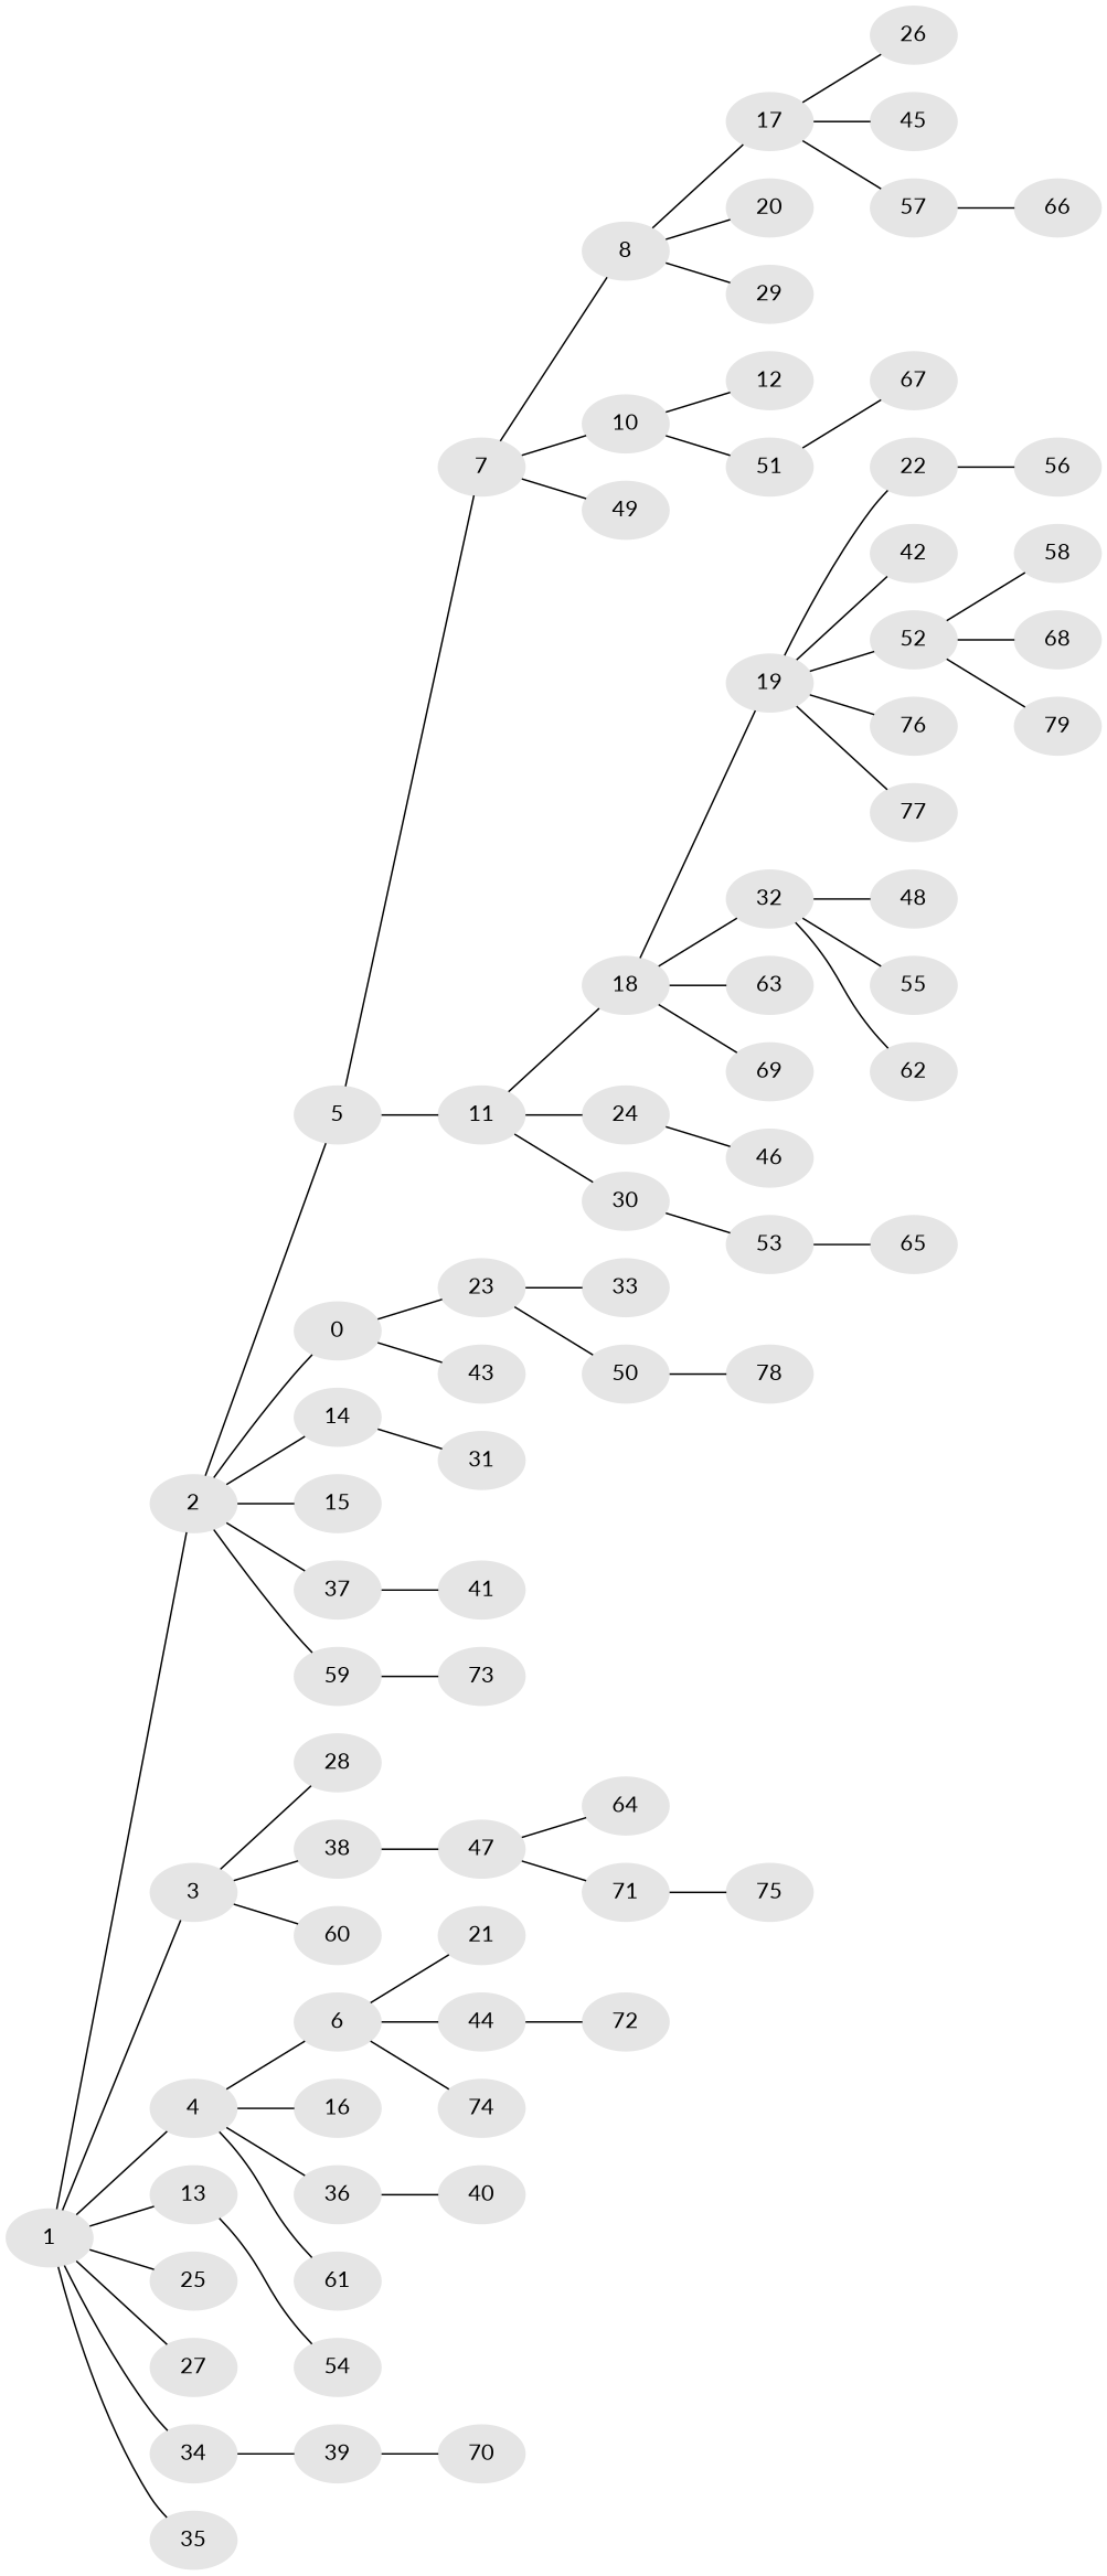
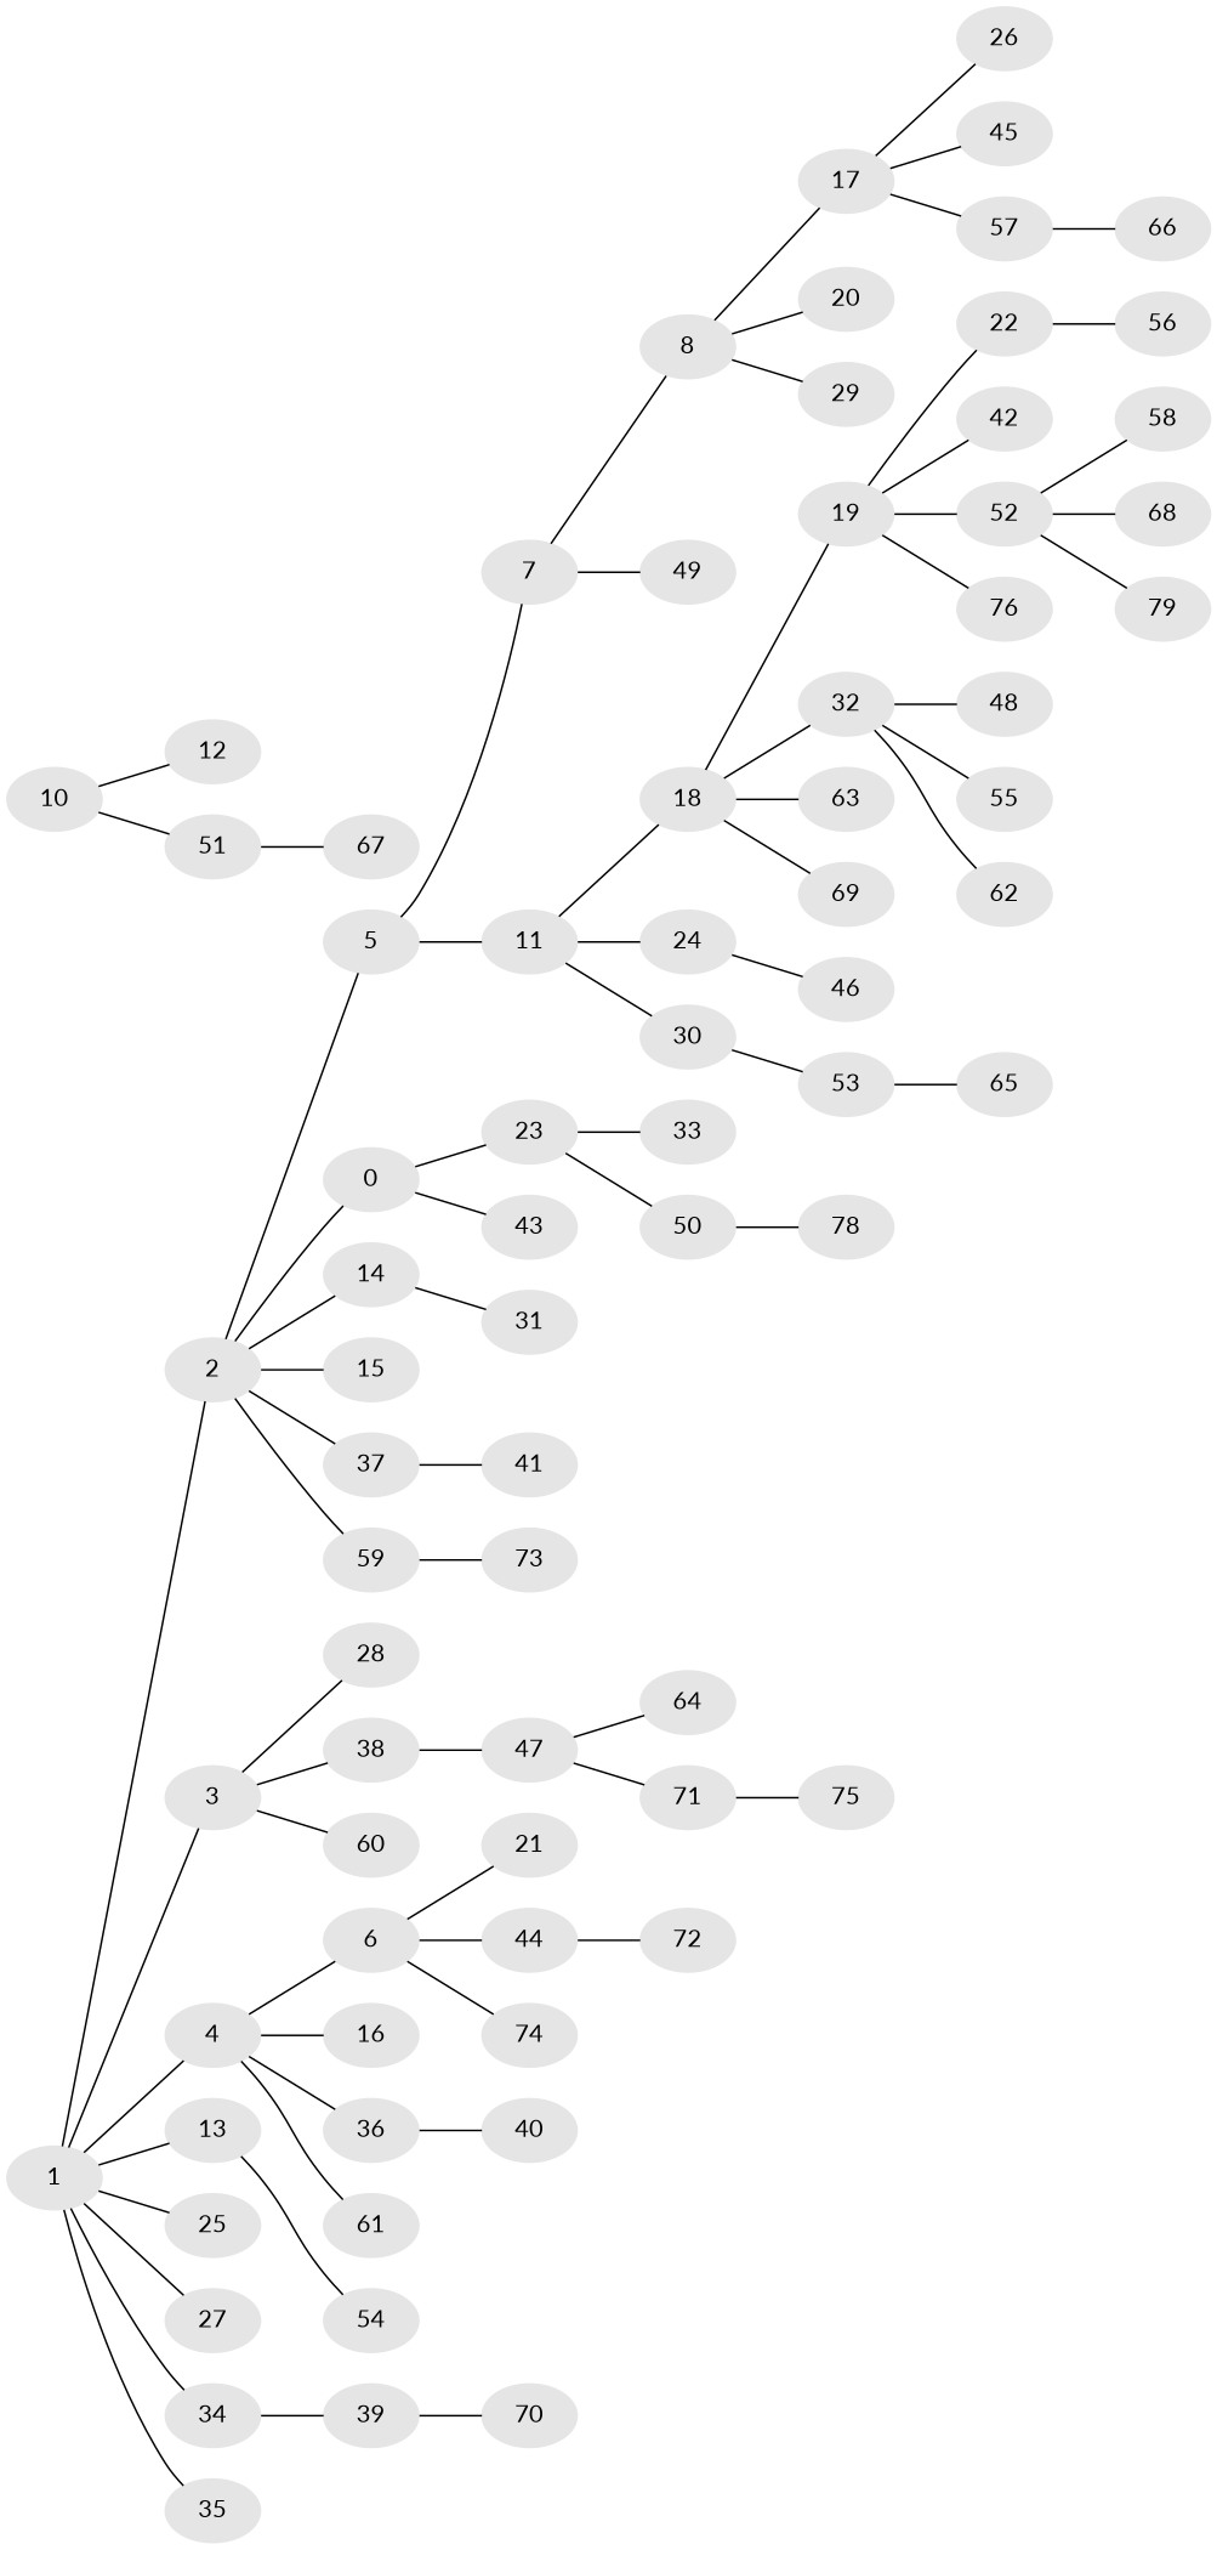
  graph {
    fontname=Lato
    rankdir=LR
    node [color=gray90 fontname=Lato style=filled]
    edge [fontname=Lato]
    1
    2
    3
    4
    13
    25
    27
    34
    35
    5
    n11 [label=0]
    14
    15
    37
    59
    28
    38
    60
    6
    16
    36
    61
    54
    39
    7
    11
    23
    43
    31
    41
    73
    47
    21
    44
    74
    40
    8
    10
    49
    18
    24
    30
    72
    17
    20
    29
    12
    51
    26
    45
    57
    33
    50
    67
    19
    32
    63
    69
    46
    53
    66
    22
    42
    52
    76
-   77
    48
    55
    62
    56
    58
    68
    79
    78
    65
    70
    64
    71
    75
    1 -- 2
    1 -- 3
    1 -- 4
    1 -- 13
    1 -- 25
    1 -- 27
    1 -- 34
    1 -- 35
    2 -- 5
    2 -- n11
    2 -- 14
    2 -- 15
    2 -- 37
    2 -- 59
    3 -- 28
    3 -- 38
    3 -- 60
    4 -- 6
    4 -- 16
    4 -- 36
    4 -- 61
    13 -- 54
    34 -- 39
    5 -- 7
    5 -- 11
    n11 -- 23
    n11 -- 43
    14 -- 31
    37 -- 41
    59 -- 73
    38 -- 47
    6 -- 21
    6 -- 44
    6 -- 74
    36 -- 40
    39 -- 70
    7 -- 8
-   7 -- 10
    7 -- 49
    11 -- 18
    11 -- 24
    11 -- 30
    23 -- 33
    23 -- 50
    47 -- 64
    47 -- 71
    44 -- 72
    8 -- 17
    8 -- 20
    8 -- 29
    10 -- 12
    10 -- 51
    18 -- 19
    18 -- 32
    18 -- 63
    18 -- 69
    24 -- 46
    30 -- 53
    17 -- 26
    17 -- 45
    17 -- 57
    51 -- 67
    57 -- 66
    50 -- 78
    19 -- 22
    19 -- 42
    19 -- 52
    19 -- 76
-   19 -- 77
    32 -- 48
    32 -- 55
    32 -- 62
    53 -- 65
    22 -- 56
    52 -- 58
    52 -- 68
    52 -- 79
    71 -- 75
  }
